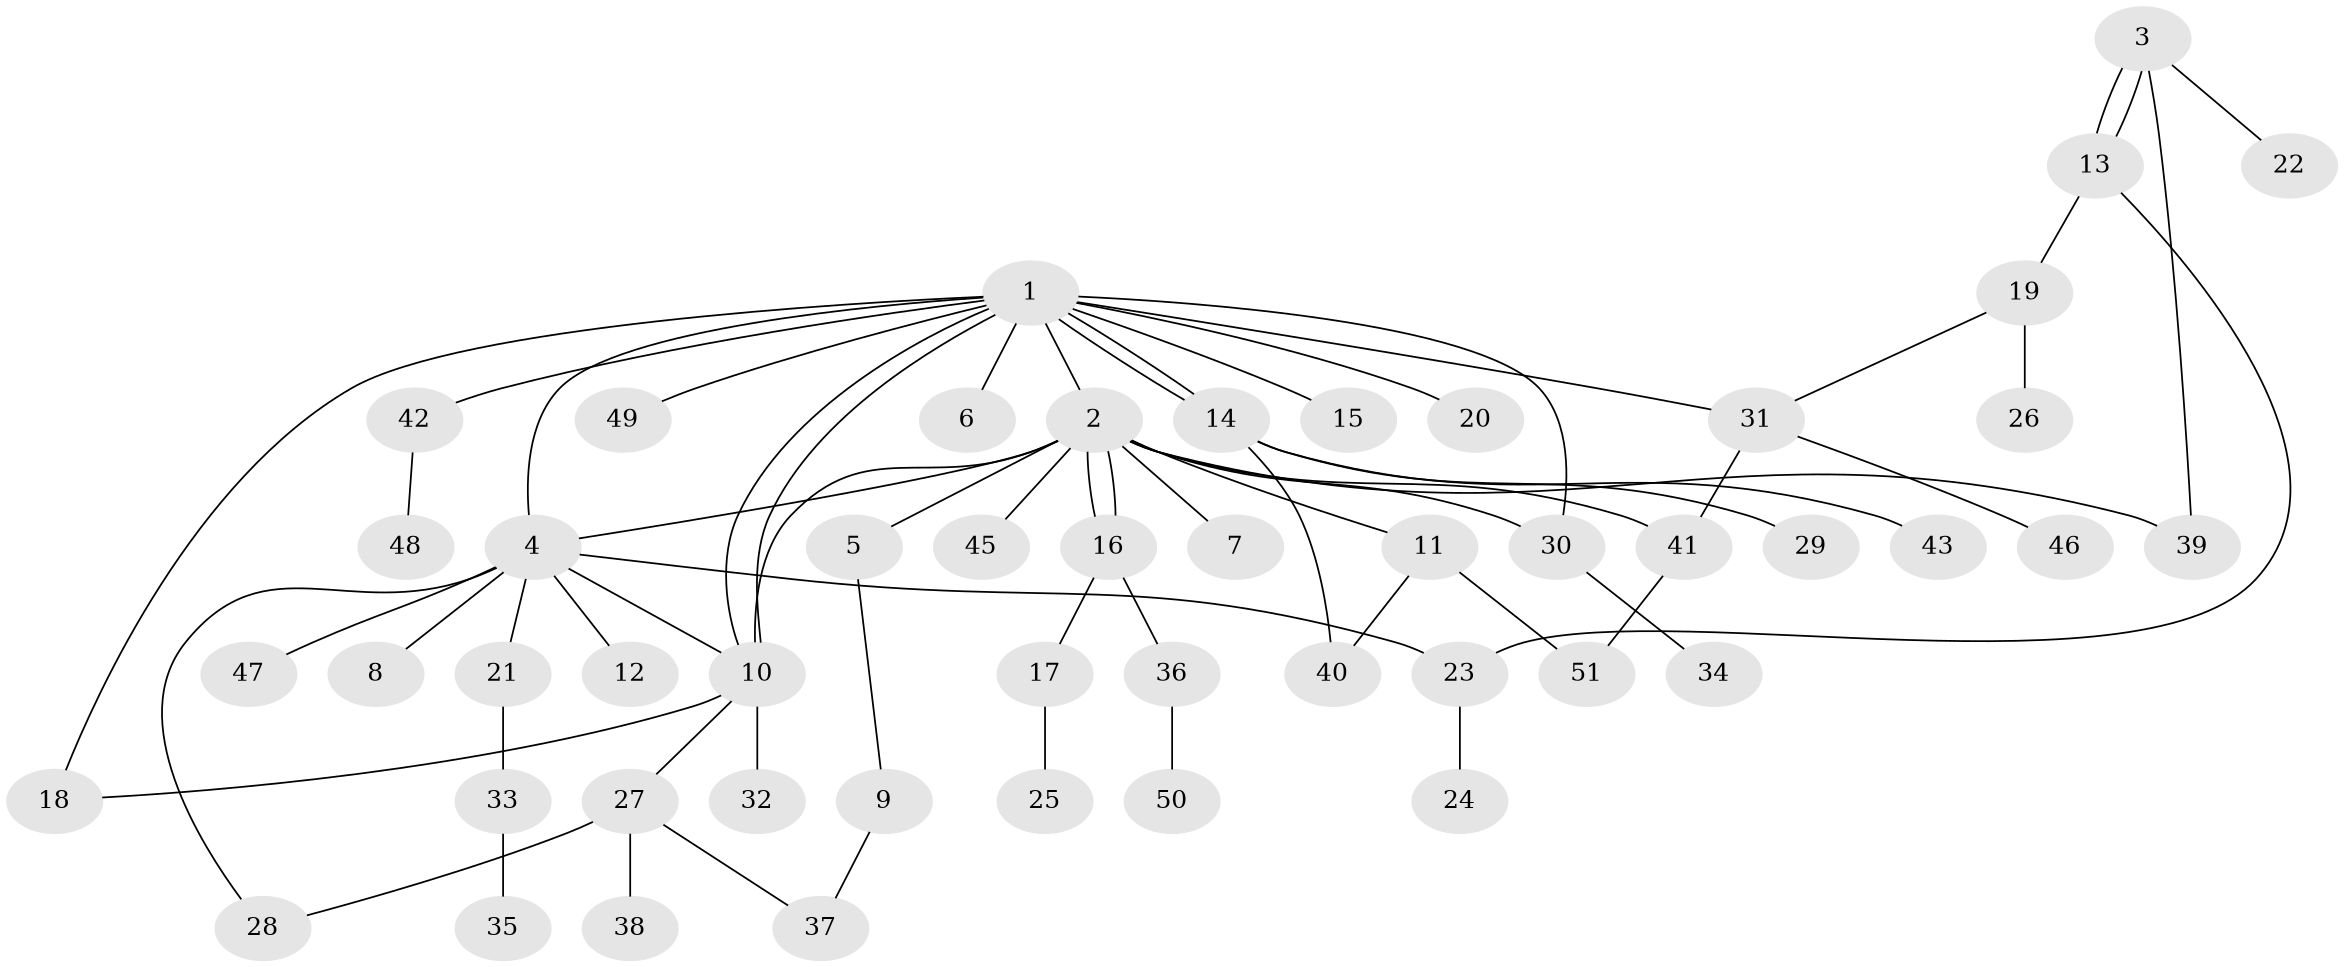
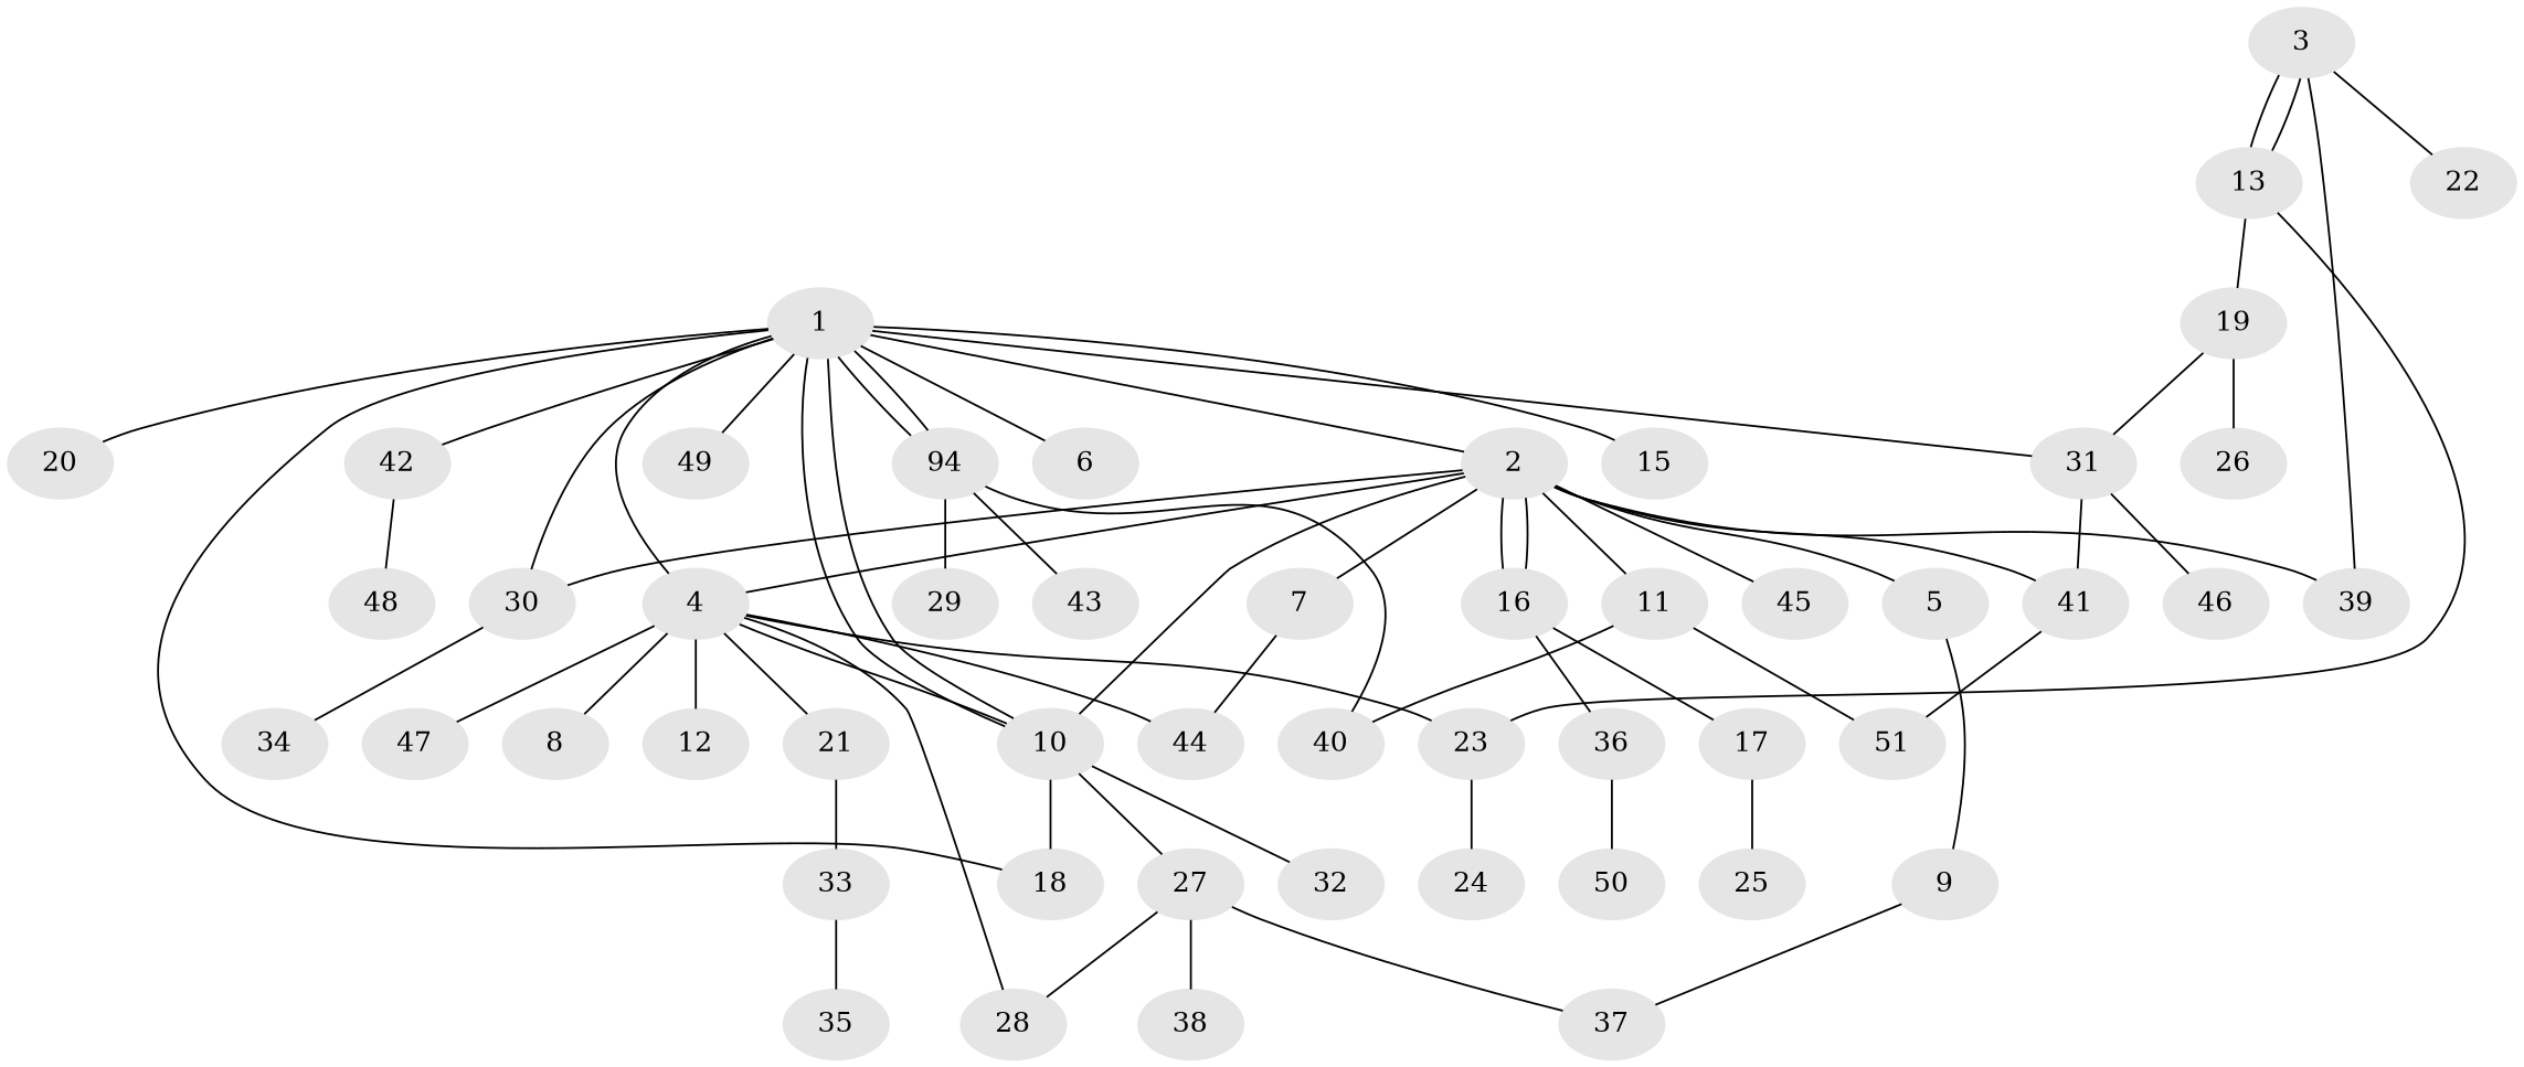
  graph {
    node [color=gray90 style=filled]
    1
    2
    4
    6
    10
-   14
+   14 [label=94]
    15
    18
    20
    30
    31
    42
    49
    5
    7
    11
    16
    41
    45
    39
    8
    12
    21
    23
    28
+   44
    47
    27
    32
    40
    29
    43
    34
    46
    48
    3
    13
    22
    9
    51
    17
    36
    19
    33
    24
    37
    38
    26
    25
    50
    35
    1 -- 2
    1 -- 4
    1 -- 6
    1 -- 10
    1 -- 10
    1 -- 14
    1 -- 14
    1 -- 15
    1 -- 18
    1 -- 20
    1 -- 30
    1 -- 31
    1 -- 42
    1 -- 49
    2 -- 4
    2 -- 10
    2 -- 30
    2 -- 5
    2 -- 7
    2 -- 11
    2 -- 16
    2 -- 16
    2 -- 41
    2 -- 45
    2 -- 39
    4 -- 10
    4 -- 8
    4 -- 12
    4 -- 21
    4 -- 23
    4 -- 28
+   4 -- 44
    4 -- 47
    10 -- 18
    10 -- 27
    10 -- 32
    14 -- 40
    14 -- 29
    14 -- 43
    30 -- 34
    31 -- 41
    31 -- 46
    42 -- 48
    5 -- 9
+   7 -- 44
    11 -- 40
    11 -- 51
    16 -- 17
    16 -- 36
    41 -- 51
    21 -- 33
    23 -- 24
    27 -- 28
    27 -- 37
    27 -- 38
    3 -- 39
    3 -- 13
    3 -- 13
    3 -- 22
    13 -- 23
    13 -- 19
    9 -- 37
    17 -- 25
    36 -- 50
    19 -- 31
    19 -- 26
    33 -- 35
  }
